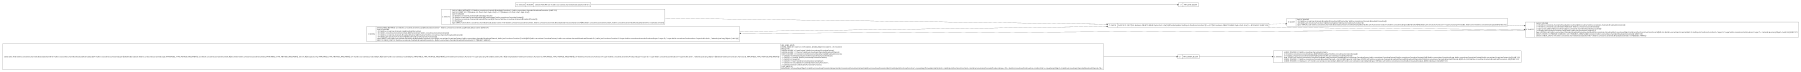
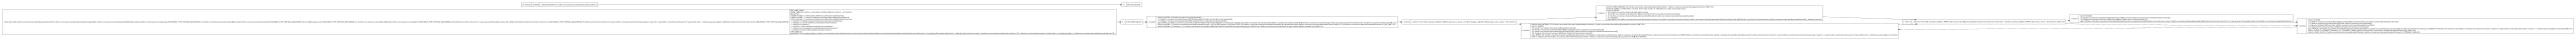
  digraph {
    fontname=Ubuntu
    rankdir=LR
    node [fontname=Ubuntu shape=record]
    edge [fontname=Ubuntu]
    n1 [label="{0\:\ ?|MTH_ENTER_BLOCK\l}"]
    n2 [label="{2\:\ 0x0000|0x0000: INVOKE  (r0 I:kotlin.coroutines.CoroutineContext) = \l  (r4 I:kotlinx.coroutines.CoroutineScope A[D('$this$broadcast' kotlinx.coroutines.CoroutineScope)])\l  (r5 I:kotlin.coroutines.CoroutineContext A[D('context' kotlin.coroutines.CoroutineContext)])\l type: STATIC call: kotlinx.coroutines.CoroutineContextKt.newCoroutineContext(kotlinx.coroutines.CoroutineScope, kotlin.coroutines.CoroutineContext):kotlin.coroutines.CoroutineContext A[MD:(kotlinx.coroutines.CoroutineScope, kotlin.coroutines.CoroutineContext):kotlin.coroutines.CoroutineContext (m)] (LINE:121)\l0x0004: INVOKE  (r1 I:kotlinx.coroutines.channels.BroadcastChannel) = (r6 I:int A[D('capacity' int)]) type: STATIC call: kotlinx.coroutines.channels.BroadcastChannelKt.BroadcastChannel(int):kotlinx.coroutines.channels.BroadcastChannel A[MD:\<E\>:(int):kotlinx.coroutines.channels.BroadcastChannel\<E\> (m)] (LINE:122)\l0x0008: INVOKE  (r2 I:boolean) = (r7 I:kotlinx.coroutines.CoroutineStart A[D('start' kotlinx.coroutines.CoroutineStart)]) type: VIRTUAL call: kotlinx.coroutines.CoroutineStart.isLazy():boolean A[MD:():boolean (m)] (LINE:123)\l}"]
+   n3 [label="{3\:\ 0x000c|0x000c: IF  (r2 I:??[int, boolean, OBJECT, ARRAY, byte, short, char]) == (0 ??[int, boolean, OBJECT, ARRAY, byte, short, char])  \-\> B:5:0x0016 \l}"]
    n4 [label="{4\:\ 0x000e|0x000e: NEW_INSTANCE  (r2 I:kotlinx.coroutines.channels.LazyBroadcastCoroutine) =  kotlinx.coroutines.channels.LazyBroadcastCoroutine  (LINE:124)\l0x4010: INVOKE  \l  (r2 I:kotlinx.coroutines.channels.LazyBroadcastCoroutine)\l  (r0 I:kotlin.coroutines.CoroutineContext A[D('newContext' kotlin.coroutines.CoroutineContext)])\l  (r1 I:kotlinx.coroutines.channels.BroadcastChannel A[D('channel' kotlinx.coroutines.channels.BroadcastChannel)])\l  (r9 I:kotlin.jvm.functions.Function2 A[D('block' kotlin.jvm.functions.Function2)])\l type: DIRECT call: kotlinx.coroutines.channels.LazyBroadcastCoroutine.\<init\>(kotlin.coroutines.CoroutineContext, kotlinx.coroutines.channels.BroadcastChannel, kotlin.jvm.functions.Function2):void A[MD:(kotlin.coroutines.CoroutineContext, kotlinx.coroutines.channels.BroadcastChannel\<E\>, kotlin.jvm.functions.Function2\<? super kotlinx.coroutines.channels.ProducerScope\<? super E\>, ? super kotlin.coroutines.Continuation\<? super kotlin.Unit\>, ? extends java.lang.Object\>):void (m)]\l0x0013: CHECK_CAST (r2 I:kotlinx.coroutines.channels.BroadcastCoroutine) = (kotlinx.coroutines.channels.BroadcastCoroutine) (r2 I:??[OBJECT, ARRAY]) \l}"]
    n5 [label="{5\:\ 0x0016|0x0016: NEW_INSTANCE  (r2 I:kotlinx.coroutines.channels.BroadcastCoroutine) =  kotlinx.coroutines.channels.BroadcastCoroutine  (LINE:125)\l0x0018: CONST  (r3 I:??[boolean, int, float, short, byte, char]) = (1 ??[boolean, int, float, short, byte, char]) \l0x0019: INVOKE  \l  (r2 I:kotlinx.coroutines.channels.BroadcastCoroutine)\l  (r0 I:kotlin.coroutines.CoroutineContext A[D('newContext' kotlin.coroutines.CoroutineContext)])\l  (r1 I:kotlinx.coroutines.channels.BroadcastChannel A[D('channel' kotlinx.coroutines.channels.BroadcastChannel)])\l  (r3 I:boolean)\l type: DIRECT call: kotlinx.coroutines.channels.BroadcastCoroutine.\<init\>(kotlin.coroutines.CoroutineContext, kotlinx.coroutines.channels.BroadcastChannel, boolean):void A[MD:(kotlin.coroutines.CoroutineContext, kotlinx.coroutines.channels.BroadcastChannel\<E\>, boolean):void (m)]\l}"]
    n6 [label="{7\:\ 0x001d|0x001d: IF  (r8 I:??[int, boolean, OBJECT, ARRAY, byte, short, char] A[D('onCompletion' kotlin.jvm.functions.Function1)]) == (0 ??[int, boolean, OBJECT, ARRAY, byte, short, char])  \-\> B:9:0x0022  (LINE:126)\l}"]
    n7 [label="{8\:\ 0x001f|0x001f: INVOKE  \l  (r2 I:kotlinx.coroutines.channels.BroadcastCoroutine A[D('coroutine' kotlinx.coroutines.channels.BroadcastCoroutine)])\l  (r8 I:kotlin.jvm.functions.Function1 A[D('onCompletion' kotlin.jvm.functions.Function1)])\l type: VIRTUAL call: kotlinx.coroutines.channels.BroadcastCoroutine.invokeOnCompletion(kotlin.jvm.functions.Function1):kotlinx.coroutines.DisposableHandle A[MD:(kotlin.jvm.functions.Function1\<? super java.lang.Throwable, kotlin.Unit\>):kotlinx.coroutines.DisposableHandle (m)]\l}"]
    n8 [label="{9\:\ 0x0022|0x0022: INVOKE  \l  (r2 I:kotlinx.coroutines.channels.BroadcastCoroutine A[D('coroutine' kotlinx.coroutines.channels.BroadcastCoroutine)])\l  (r7 I:kotlinx.coroutines.CoroutineStart A[D('start' kotlinx.coroutines.CoroutineStart)])\l  (r2 I:java.lang.Object A[D('coroutine' kotlinx.coroutines.channels.BroadcastCoroutine)])\l  (r9 I:kotlin.jvm.functions.Function2 A[D('block' kotlin.jvm.functions.Function2)])\l type: VIRTUAL call: kotlinx.coroutines.channels.BroadcastCoroutine.start(kotlinx.coroutines.CoroutineStart, java.lang.Object, kotlin.jvm.functions.Function2):void A[MD:\<R\>:(kotlinx.coroutines.CoroutineStart, R, kotlin.jvm.functions.Function2\<? super R, ? super kotlin.coroutines.Continuation\<? super T\>, ? extends java.lang.Object\>):void (m)] (LINE:127)\l0x0025: MOVE  (r3 I:??[OBJECT, ARRAY]) = (r2 I:??[OBJECT, ARRAY] A[D('coroutine' kotlinx.coroutines.channels.BroadcastCoroutine)])  (LINE:128)\l0x0026: CHECK_CAST (r3 I:kotlinx.coroutines.channels.BroadcastChannel) = (kotlinx.coroutines.channels.BroadcastChannel) (r3 I:??[OBJECT, ARRAY]) \l}"]
    n9 [label="{10\:\ 0x0028|RETURN\l|0x0028: RETURN  (r3 I:kotlinx.coroutines.channels.BroadcastChannel\<E\>) \l}"]
    n10 [label="{1\:\ ?|MTH_EXIT_BLOCK\l}"]
    n11 [label="{public static final kotlinx.coroutines.channels.BroadcastChannel\<E\> kotlinx.coroutines.channels.BroadcastKt.broadcast((r4 I:kotlinx.coroutines.CoroutineScope A[D('$this$broadcast' kotlinx.coroutines.CoroutineScope), IMMUTABLE_TYPE, METHOD_ARGUMENT]), (r5 I:kotlin.coroutines.CoroutineContext A[D('context' kotlin.coroutines.CoroutineContext), IMMUTABLE_TYPE, METHOD_ARGUMENT]), (r6 I:int A[D('capacity' int), IMMUTABLE_TYPE, METHOD_ARGUMENT]), (r7 I:kotlinx.coroutines.CoroutineStart A[D('start' kotlinx.coroutines.CoroutineStart), IMMUTABLE_TYPE, METHOD_ARGUMENT]), (r8 I:kotlin.jvm.functions.Function1\<? super java.lang.Throwable, kotlin.Unit\> A[D('onCompletion' kotlin.jvm.functions.Function1), IMMUTABLE_TYPE, METHOD_ARGUMENT]), (r9 I:kotlin.jvm.functions.Function2\<? super kotlinx.coroutines.channels.ProducerScope\<? super E\>, ? super kotlin.coroutines.Continuation\<? super kotlin.Unit\>, ? extends java.lang.Object\> A[D('block' kotlin.jvm.functions.Function2), IMMUTABLE_TYPE, METHOD_ARGUMENT]))  | USE_LINES_HINTS\lCROSS_EDGE: B:7:0x001d \-\> B:9:0x0022, CROSS_EDGE: B:5:0x0016 \-\> B:7:0x001d\lDebug Info:\l  0x0004\-0x0028: r0 'newContext' Lkotlin\/coroutines\/CoroutineContext;\l  0x0008\-0x0028: r1 'channel' Lkotlinx\/coroutines\/channels\/BroadcastChannel;\l  0x001d\-0x0028: r2 'coroutine' Lkotlinx\/coroutines\/channels\/BroadcastCoroutine;\l  \-1 \-0x0028: r4 '$this$broadcast' Lkotlinx\/coroutines\/CoroutineScope;\l  \-1 \-0x0028: r5 'context' Lkotlin\/coroutines\/CoroutineContext;\l  \-1 \-0x0028: r6 'capacity' I\l  \-1 \-0x0028: r7 'start' Lkotlinx\/coroutines\/CoroutineStart;\l  \-1 \-0x0028: r8 'onCompletion' Lkotlin\/jvm\/functions\/Function1;\l  \-1 \-0x0028: r9 'block' Lkotlin\/jvm\/functions\/Function2;\lTYPE_VARS: [E]\lSIGNATURE: \<E:Ljava\/lang\/Object;\>(Lkotlinx\/coroutines\/CoroutineScope;Lkotlin\/coroutines\/CoroutineContext;ILkotlinx\/coroutines\/CoroutineStart;Lkotlin\/jvm\/functions\/Function1\<\-Ljava\/lang\/Throwable;Lkotlin\/Unit;\>;Lkotlin\/jvm\/functions\/Function2\<\-Lkotlinx\/coroutines\/channels\/ProducerScope\<\-TE;\>;\-Lkotlin\/coroutines\/Continuation\<\-Lkotlin\/Unit;\>;+Ljava\/lang\/Object;\>;)Lkotlinx\/coroutines\/channels\/BroadcastChannel\<TE;\>;\l}"]
    n1 -> n2
+   n2 -> n3
+   n3 -> n4 [style=dashed]
+   n3 -> n5
    n4 -> n6
    n5 -> n6
    n6 -> n7 [style=dashed]
    n6 -> n8
    n7 -> n8
    n8 -> n4
    n9 -> n10
    n11 -> n1
  }
